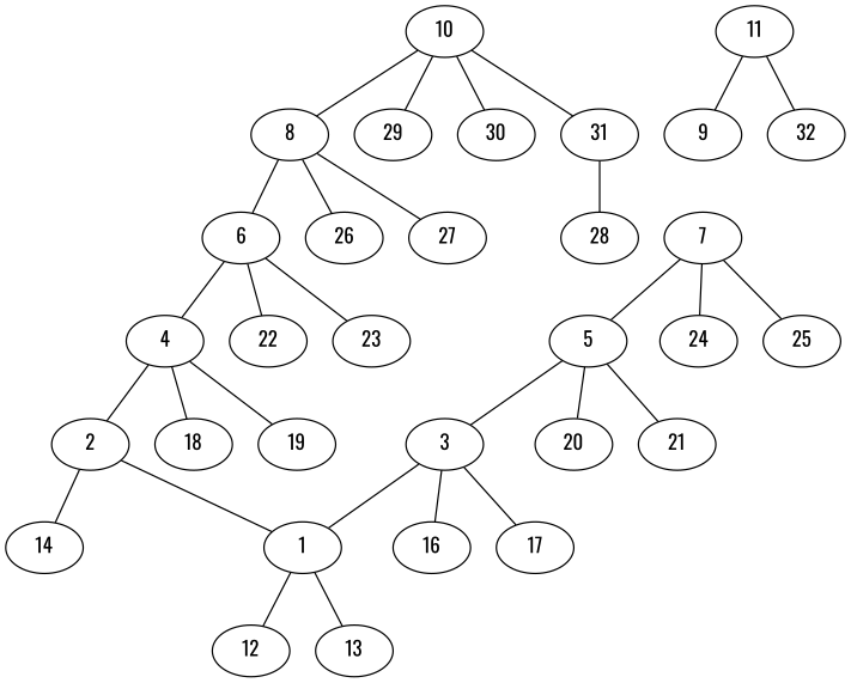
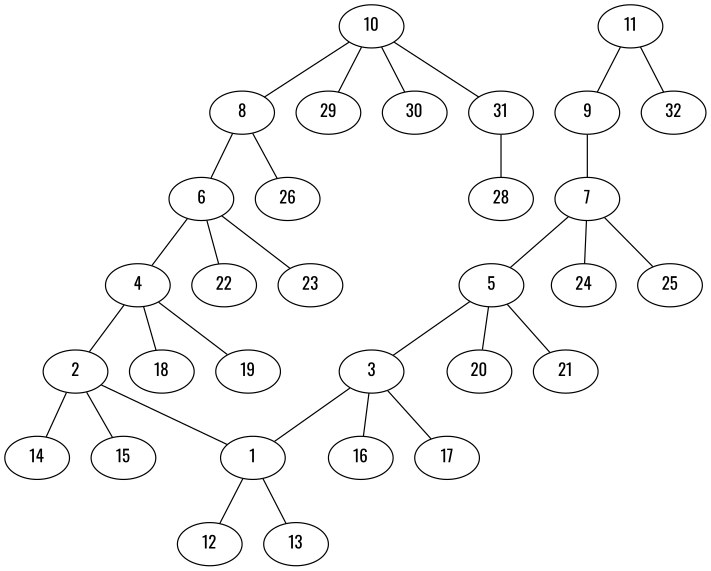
  graph {
    fontname=Oswald
    node [chem=H fontname=Oswald]
    edge [fontname=Oswald valence=1]
    1 [chem=C]
    12
    13
    2 [chem=C]
    14
+   15
    3 [chem=C]
    16
    17
    4 [chem=C]
    18
    19
    5 [chem=C]
    20
    21
    6 [chem=C]
    22
    23
    7 [chem=C]
    24
    25
    8 [chem=C]
    26
-   27
    9 [chem=C]
    10 [chem=C]
    29
    30
    31
    28
    11 [chem=C]
    32
    1 -- 12
    1 -- 13
    2 -- 1
    2 -- 14
+   2 -- 15
    3 -- 1
    3 -- 16
    3 -- 17
    4 -- 2
    4 -- 18
    4 -- 19
    5 -- 3
    5 -- 20
    5 -- 21
    6 -- 4
    6 -- 22
    6 -- 23
    7 -- 5
    7 -- 24
    7 -- 25
    8 -- 6
    8 -- 26
-   8 -- 27
+   9 -- 7
    10 -- 8
    10 -- 29
    10 -- 30
    10 -- 31
    31 -- 28
    11 -- 9 [valence=2]
    11 -- 32
  }
